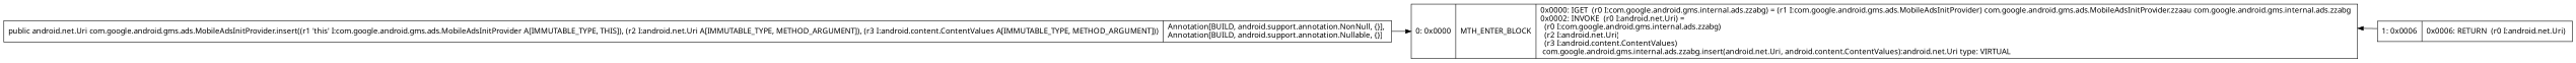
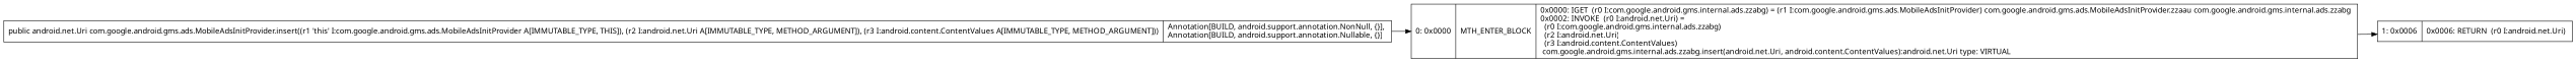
  digraph {
    rankdir=LR
    fontname="Noto Sans"
    node [shape=record fontname="Noto Sans"]
    edge [fontname="Noto Sans"]
    n1 [label="{0\:\ 0x0000|MTH_ENTER_BLOCK\l|0x0000: IGET  (r0 I:com.google.android.gms.internal.ads.zzabg) = (r1 I:com.google.android.gms.ads.MobileAdsInitProvider) com.google.android.gms.ads.MobileAdsInitProvider.zzaau com.google.android.gms.internal.ads.zzabg \l0x0002: INVOKE  (r0 I:android.net.Uri) = \l  (r0 I:com.google.android.gms.internal.ads.zzabg)\l  (r2 I:android.net.Uri)\l  (r3 I:android.content.ContentValues)\l com.google.android.gms.internal.ads.zzabg.insert(android.net.Uri, android.content.ContentValues):android.net.Uri type: VIRTUAL \l}"]
    n2 [label="{1\:\ 0x0006|0x0006: RETURN  (r0 I:android.net.Uri) \l}"]
    n3 [label="{public android.net.Uri com.google.android.gms.ads.MobileAdsInitProvider.insert((r1 'this' I:com.google.android.gms.ads.MobileAdsInitProvider A[IMMUTABLE_TYPE, THIS]), (r2 I:android.net.Uri A[IMMUTABLE_TYPE, METHOD_ARGUMENT]), (r3 I:android.content.ContentValues A[IMMUTABLE_TYPE, METHOD_ARGUMENT]))  | Annotation[BUILD, android.support.annotation.NonNull, \{\}], \lAnnotation[BUILD, android.support.annotation.Nullable, \{\}]\l}"]
-   n2 -> n1
+   n1 -> n2
    n3 -> n1
  }
